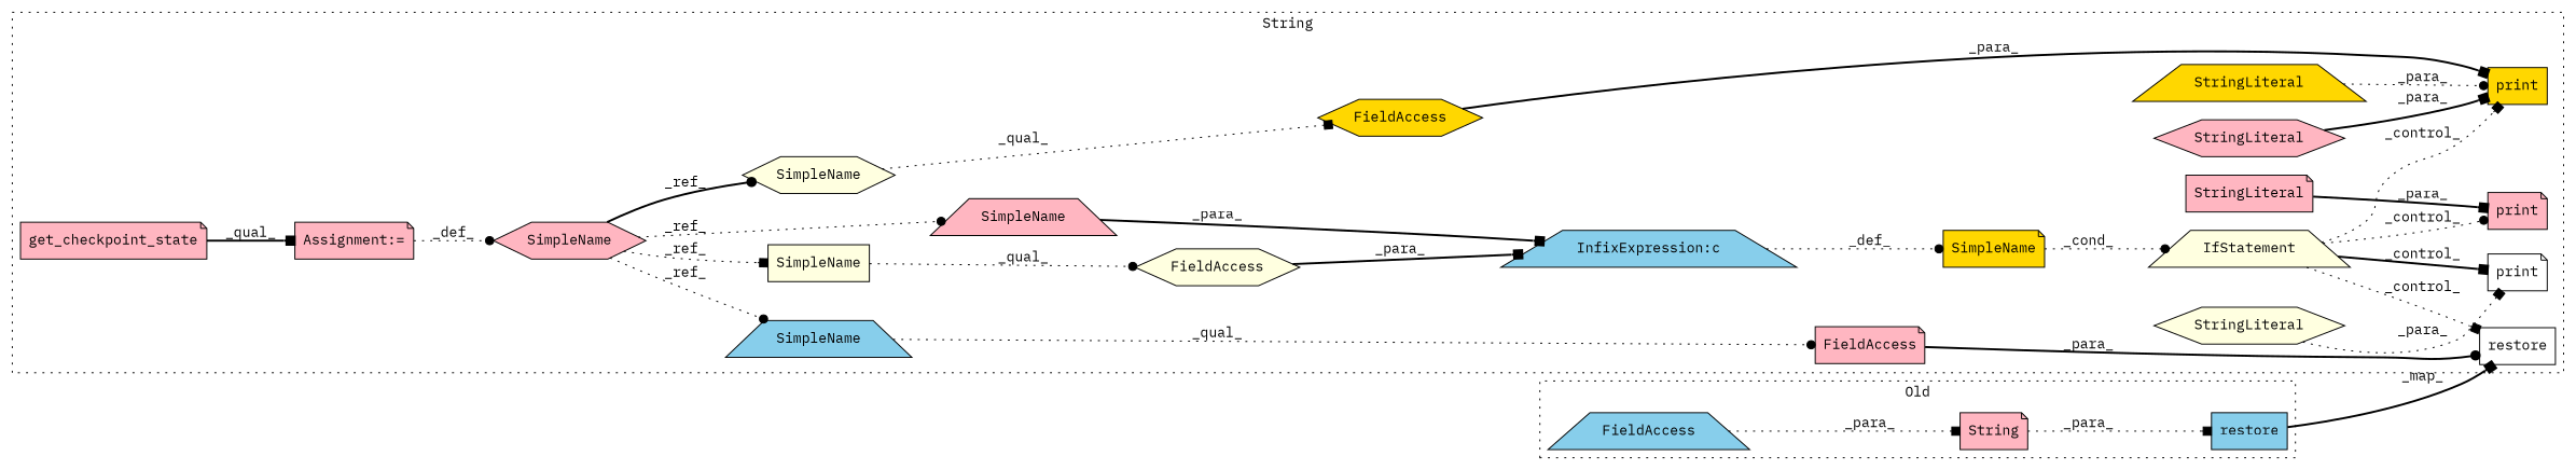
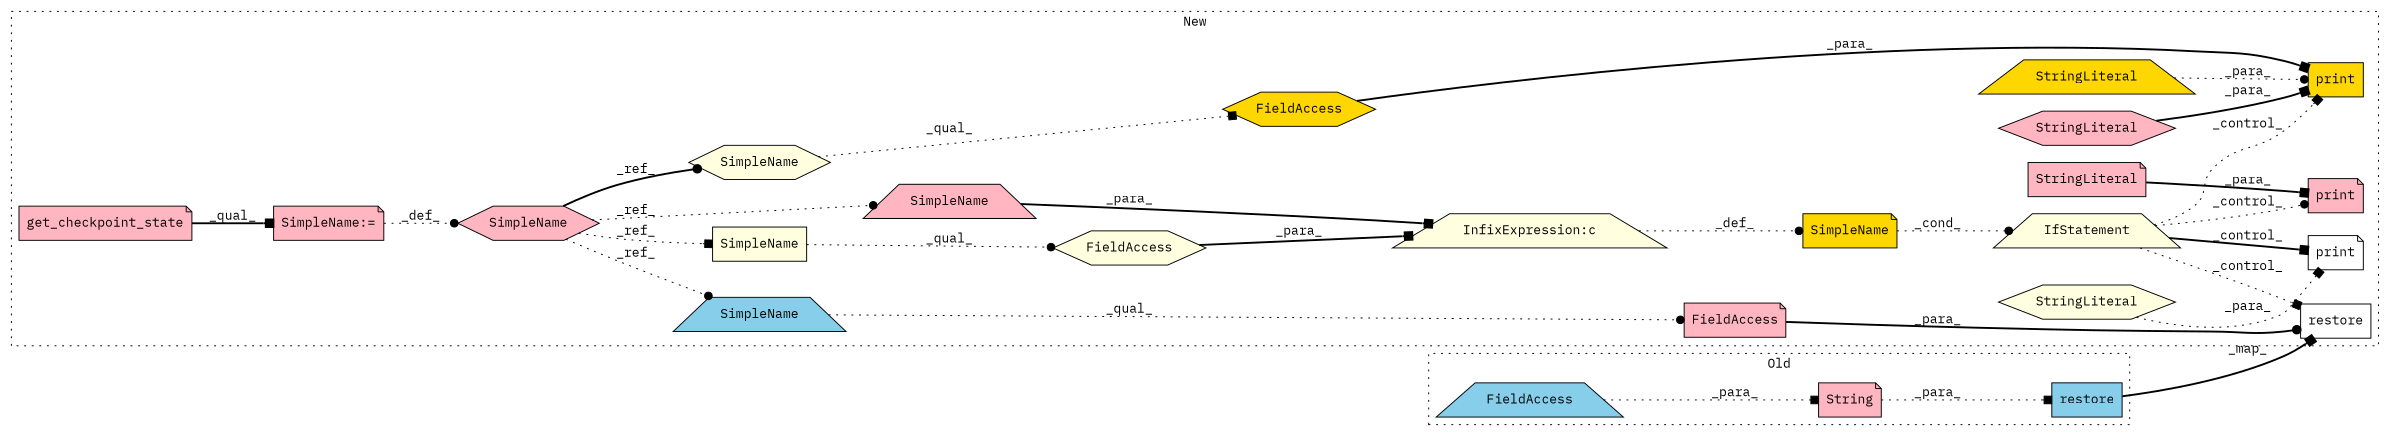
  digraph {
    fontname="IBM Plex Mono"
    rankdir=LR
    node [a=32 fillcolor=lightpink fontname="IBM Plex Mono" l=4 s=6356 shape=note style=filled]
    edge [arrowhead=box fontname="IBM Plex Mono" style=dotted]
    n1 [fillcolor=skyblue l="8,1" label=restore s="5976,6016" shape=box]
    n2 [l="7,1" label=String s="5995,6015"]
    n3 [a=22 fillcolor=skyblue l=13 label=FieldAccess s=6002 shape=trapezium]
    n4 [fillcolor=white l="8,1" label=restore s="6402,6447" shape=box]
    n5 [a=25 fillcolor=lightyellow l="4,2" label=IfStatement s="6269,6307" shape=trapezium]
    n6 [a=42 fillcolor=gold label=SimpleName l="" s=""]
-   n7 [a=7 l=1 label="Assignment:=" s=6235]
+   n7 [a=7 l=1 label="SimpleName:=" s=6235]
    n8 [fillcolor=gold l="6,1" label=print s="6317,6387" shape=box]
-   n9 [a=27 fillcolor=skyblue label="InfixExpression:c" s=6277 shape=trapezium]
+   n9 [a=27 fillcolor=lightyellow label="InfixExpression:c" s=6277 shape=trapezium]
    n10 [l="6,1" label=print s="6456,6480"]
    n11 [a=42 label=SimpleName s=6231 shape=hexagon]
    n12 [a=22 fillcolor=gold l=26 label=FieldAccess shape=hexagon]
    n13 [fillcolor=white l="6,1" label=print s="6503,6546"]
    n14 [a=22 l=26 label=FieldAccess s=6421]
    n15 [a=22 fillcolor=lightyellow l=26 label=FieldAccess s=6281 shape=hexagon]
    n16 [l=22 label=get_checkpoint_state s=6241]
    n17 [a=45 fillcolor=gold l=32 label=StringLiteral s=6323 shape=trapezium]
    n18 [a=45 label=StringLiteral s=6383 shape=hexagon]
    n19 [a=45 l=18 label=StringLiteral s=6462]
    n20 [a=45 fillcolor=lightyellow l=37 label=StringLiteral s=6509 shape=hexagon]
    n21 [a=42 fillcolor=lightyellow label=SimpleName shape=hexagon]
    n22 [a=42 label=SimpleName s=6273 shape=trapezium]
    n23 [a=42 fillcolor=skyblue label=SimpleName s=6421 shape=trapezium]
    n24 [a=42 fillcolor=lightyellow label=SimpleName s=6281 shape=box]
    subgraph cluster_1 {
      label=Old
      style=dotted
      n1
      n2
      n3
    }
    subgraph cluster_2 {
-     label=String
+     label=New
      style=dotted
      n4
      n5
      n6
      n7
      n8
      n9
      n10
      n11
      n12
      n13
      n14
      n15
      n16
      n17
      n18
      n19
      n20
      n21
      n22
      n23
      n24
    }
    n1 -> n4 [label=_map_ style=bold]
    n2 -> n1 [label=_para_]
    n3 -> n2 [label=_para_]
    n5 -> n4 [label=_control_]
    n5 -> n8 [label=_control_]
    n5 -> n10 [arrowhead=dot label=_control_]
    n5 -> n13 [label=_control_ style=bold]
    n6 -> n5 [arrowhead=dot label=_cond_]
    n7 -> n11 [arrowhead=dot label=_def_]
    n9 -> n6 [arrowhead=dot label=_def_]
    n11 -> n21 [arrowhead=dot label=_ref_ style=bold]
    n11 -> n22 [arrowhead=dot label=_ref_]
    n11 -> n23 [arrowhead=dot label=_ref_]
    n11 -> n24 [label=_ref_]
    n12 -> n8 [label=_para_ style=bold]
    n14 -> n4 [arrowhead=dot label=_para_ style=bold]
    n15 -> n9 [label=_para_ style=bold]
    n16 -> n7 [label=_qual_ style=bold]
    n17 -> n8 [arrowhead=dot label=_para_]
    n18 -> n8 [label=_para_ style=bold]
    n19 -> n10 [label=_para_ style=bold]
    n20 -> n13 [label=_para_]
    n21 -> n12 [label=_qual_]
    n22 -> n9 [label=_para_ style=bold]
    n23 -> n14 [arrowhead=dot label=_qual_]
    n24 -> n15 [arrowhead=dot label=_qual_]
  }
